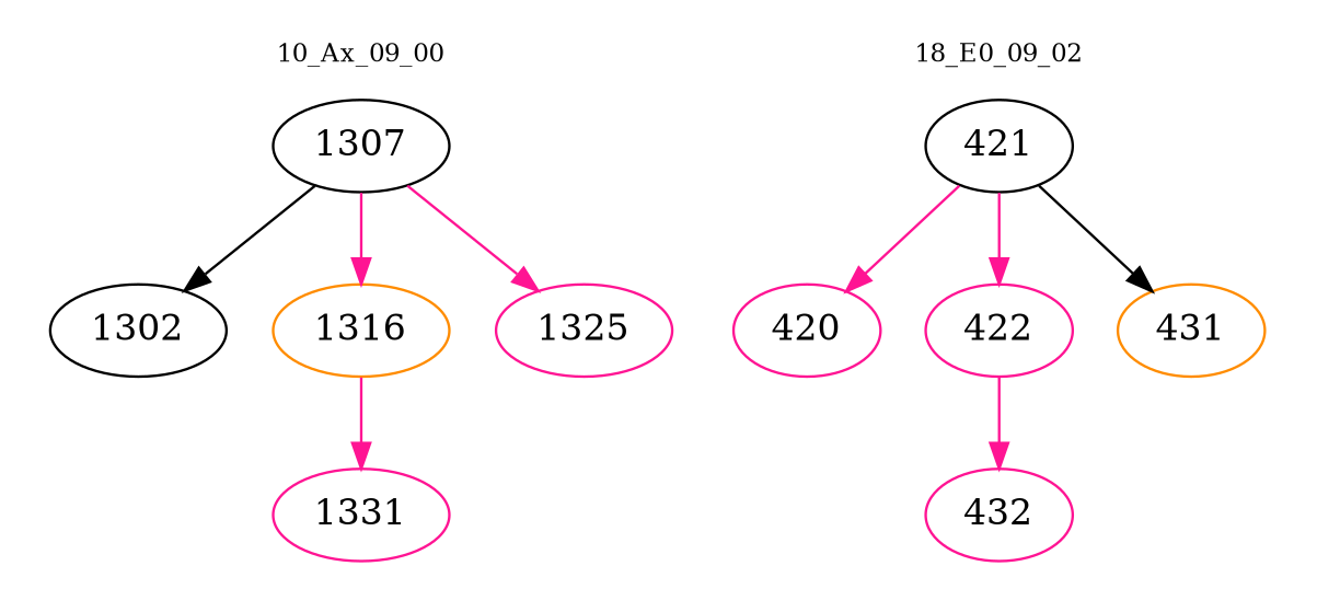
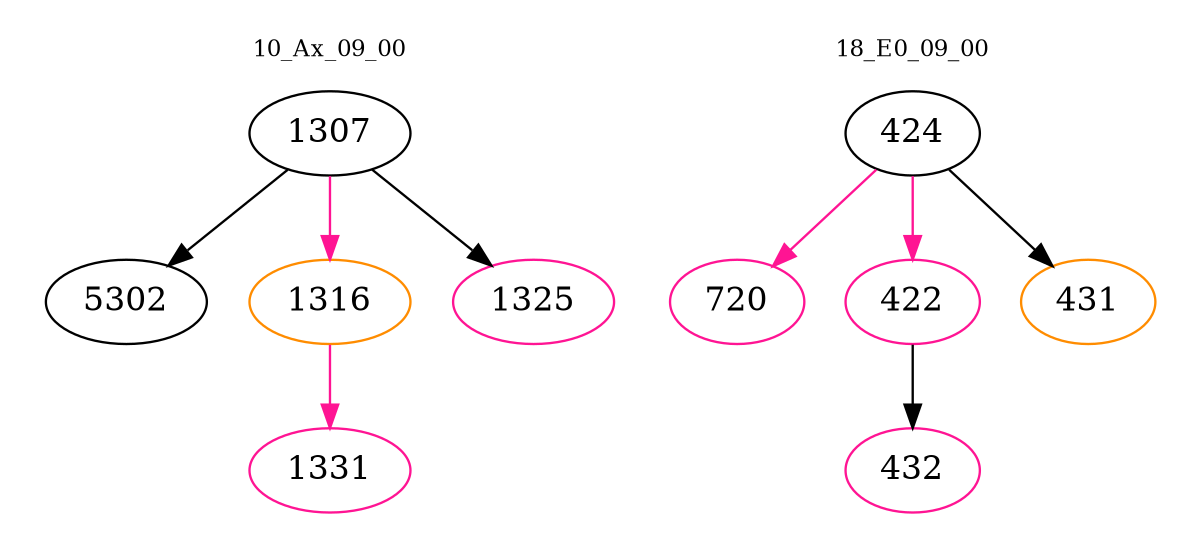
  digraph {
    node [color=deeppink]
    edge [color=deeppink]
    n1 [color=black label=1307]
-   n2 [color=black label=1302]
+   n2 [color=black label=5302]
    n3 [color=darkorange label=1316]
    n4 [label=1325]
    n5 [label=1331]
-   n6 [color=black label=421]
-   n7 [label=420]
+   n6 [color=black label=424]
+   n7 [label=720]
    n8 [label=422]
    n9 [color=darkorange label=431]
    n10 [label=432]
    subgraph cluster_1 {
      color=white
      fontsize=10
      label="10_Ax_09_00"
      n1
      n2
      n3
      n4
      n5
    }
    subgraph cluster_2 {
      color=white
      fontsize=10
-     label="18_E0_09_02"
+     label="18_E0_09_00"
      n6
      n7
      n8
      n9
      n10
    }
    n1 -> n2 [color=black]
    n1 -> n3
-   n1 -> n4
+   n1 -> n4 [color=black]
    n3 -> n5
    n6 -> n7
    n6 -> n8
    n6 -> n9 [color=black]
-   n8 -> n10
+   n8 -> n10 [color=black]
  }
